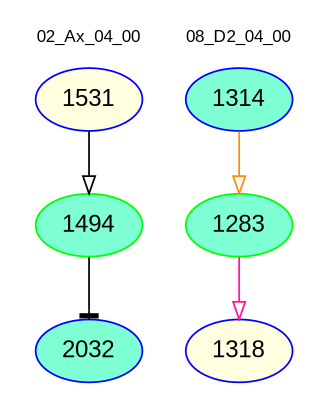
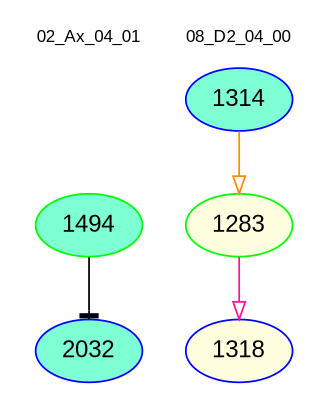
  digraph {
    fontname="Liberation Sans"
    node [color=blue fillcolor=aquamarine fontname="Liberation Sans" style=filled]
    edge [arrowhead=onormal color=black fontname="Liberation Sans"]
-   n1 [fillcolor=lightyellow label=1531]
    n2 [color=green label=1494]
    n3 [label=2032]
    n4 [label=1314]
-   n5 [color=green label=1283]
+   n5 [color=green fillcolor=lightyellow label=1283]
    n6 [fillcolor=lightyellow label=1318]
    subgraph cluster_1 {
      color=white
      fontsize=10
-     label="02_Ax_04_00"
-     n1
+     label="02_Ax_04_01"
      n2
      n3
    }
    subgraph cluster_2 {
      color=white
      fontsize=10
      label="08_D2_04_00"
      n4
      n5
      n6
    }
-   n1 -> n2
    n2 -> n3 [arrowhead=tee]
    n4 -> n5 [color=darkorange]
    n5 -> n6 [color=deeppink]
  }
